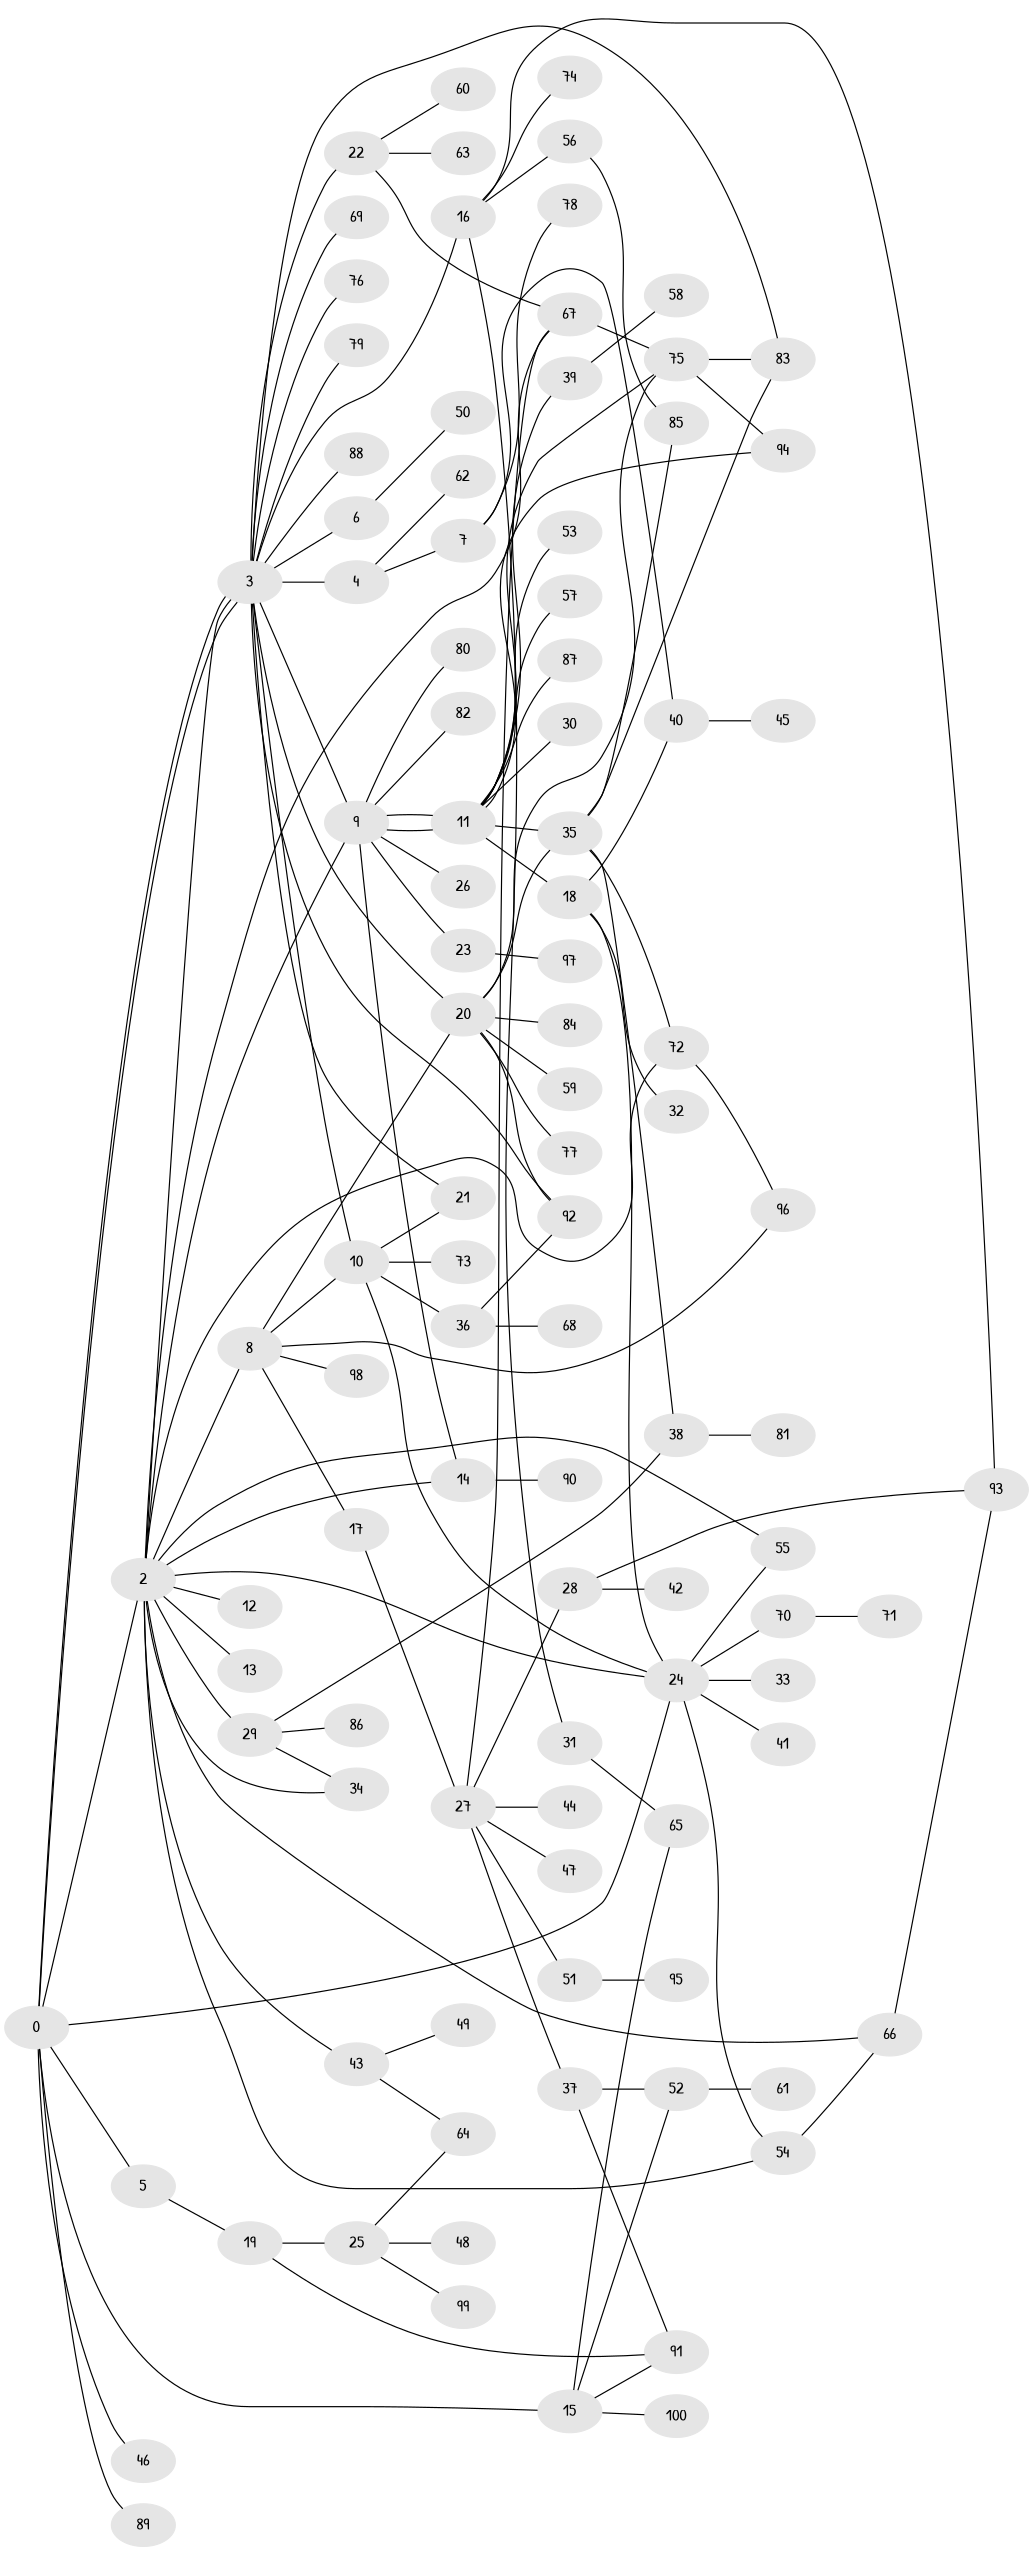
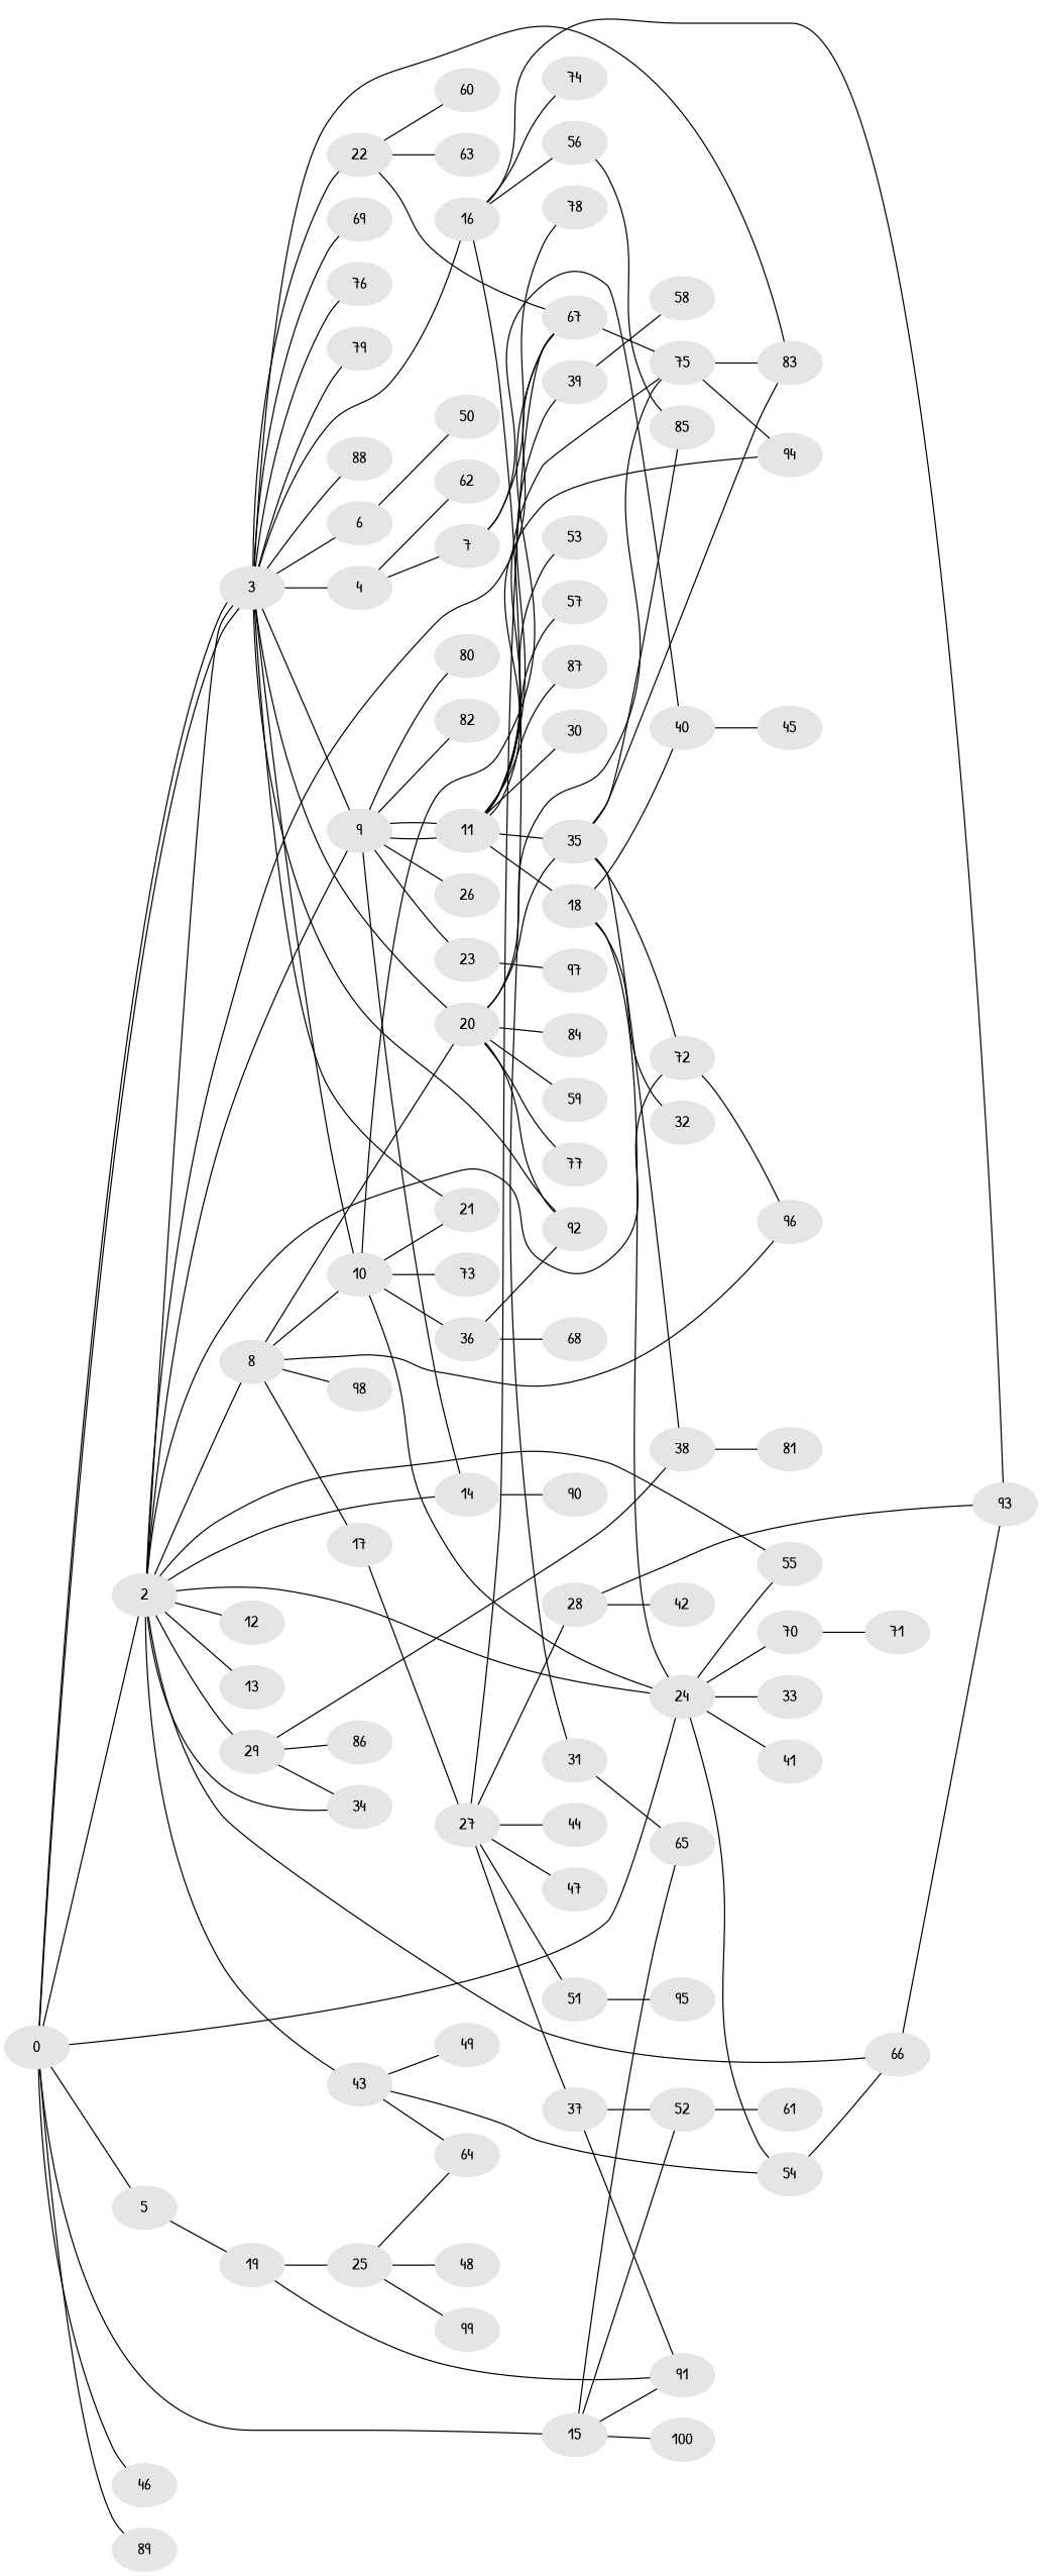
  graph {
    fontname="Patrick Hand"
    rankdir=LR
    node [color=gray90 fontname="Patrick Hand" style=filled]
    edge [fontname="Patrick Hand"]
    n1 [label=0]
    2
    3
    5
    15
    24
    46
    89
    8
    9
    12
    13
    14
    29
    34
    43
    54
    55
    66
    67
    72
    4
    6
    10
    16
    20
    21
    22
    69
    76
    79
    83
    88
    92
    19
    52
    65
    91
    100
    33
    41
    70
    17
    96
    98
    11
    23
    26
    80
    82
    90
    38
    86
    64
    49
    93
    75
    7
    62
    50
    36
    73
    31
    56
    74
    35
    59
    77
    84
    60
    63
    40
    78
    25
    45
    27
    18
    30
    39
    53
    57
    87
    94
    97
    68
    32
    85
    58
    61
    28
    37
    44
    47
    51
    48
    99
    71
    42
    95
    81
    n1 -- 2
    n1 -- 3
    n1 -- 3
    n1 -- 5
    n1 -- 15
    n1 -- 24
    n1 -- 46
    n1 -- 89
    2 -- 3
    2 -- 24
    2 -- 8
    2 -- 9
    2 -- 12
    2 -- 13
    2 -- 14
    2 -- 29
    2 -- 34
    2 -- 43
-   2 -- 54
+   43 -- 54
    2 -- 55
    2 -- 66
    2 -- 67
    2 -- 72
    3 -- 9
    3 -- 4
    3 -- 6
    3 -- 10
    3 -- 16
    3 -- 20
    3 -- 21
    3 -- 22
    3 -- 69
    3 -- 76
    3 -- 79
    3 -- 83
    3 -- 88
    3 -- 92
    5 -- 19
    15 -- 52
    15 -- 65
    15 -- 91
    15 -- 100
    24 -- 54
    24 -- 55
    24 -- 33
    24 -- 41
    24 -- 70
    8 -- 10
    8 -- 20
    8 -- 17
    8 -- 96
    8 -- 98
    9 -- 14
    9 -- 11
    9 -- 11
    9 -- 23
    9 -- 26
    9 -- 80
    9 -- 82
    14 -- 90
    29 -- 34
    29 -- 38
    29 -- 86
    43 -- 64
    43 -- 49
    54 -- 66
    66 -- 93
    67 -- 75
    72 -- 96
    4 -- 7
    4 -- 62
    6 -- 50
    10 -- 24
+   10 -- 67
    10 -- 21
    10 -- 36
    10 -- 73
    16 -- 93
    16 -- 31
    16 -- 56
    16 -- 74
    20 -- 92
    20 -- 75
    20 -- 35
    20 -- 59
    20 -- 77
    20 -- 84
    22 -- 67
    22 -- 60
    22 -- 63
    19 -- 91
    19 -- 25
    52 -- 61
    70 -- 71
    17 -- 27
    11 -- 75
    11 -- 35
    11 -- 18
    11 -- 30
    11 -- 39
    11 -- 53
    11 -- 57
    11 -- 87
    11 -- 94
    23 -- 97
    38 -- 81
    75 -- 83
    75 -- 94
    7 -- 40
    7 -- 78
    36 -- 92
    36 -- 68
    31 -- 65
    56 -- 85
    35 -- 72
    35 -- 83
    35 -- 38
    35 -- 85
    40 -- 45
    25 -- 64
    25 -- 48
    25 -- 99
    27 -- 67
    27 -- 28
    27 -- 37
    27 -- 44
    27 -- 47
    27 -- 51
    18 -- 24
    18 -- 40
    18 -- 32
    39 -- 58
    28 -- 93
    28 -- 42
    37 -- 52
    37 -- 91
    51 -- 95
  }
